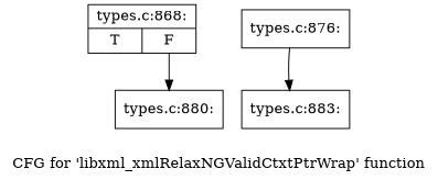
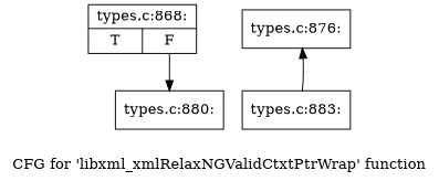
  digraph {
    label="CFG for 'libxml_xmlRelaxNGValidCtxtPtrWrap' function"
    node [shape=record]
    n1 [label="{types.c:868:|{<s0>T|<s1>F}}"]
    n2 [label="{types.c:880:}"]
    n3 [label="{types.c:876:}"]
    n4 [label="{types.c:883:}"]
    n1 -> n2 [tailport=s1]
-   n3 -> n4
+   n4 -> n3
  }
